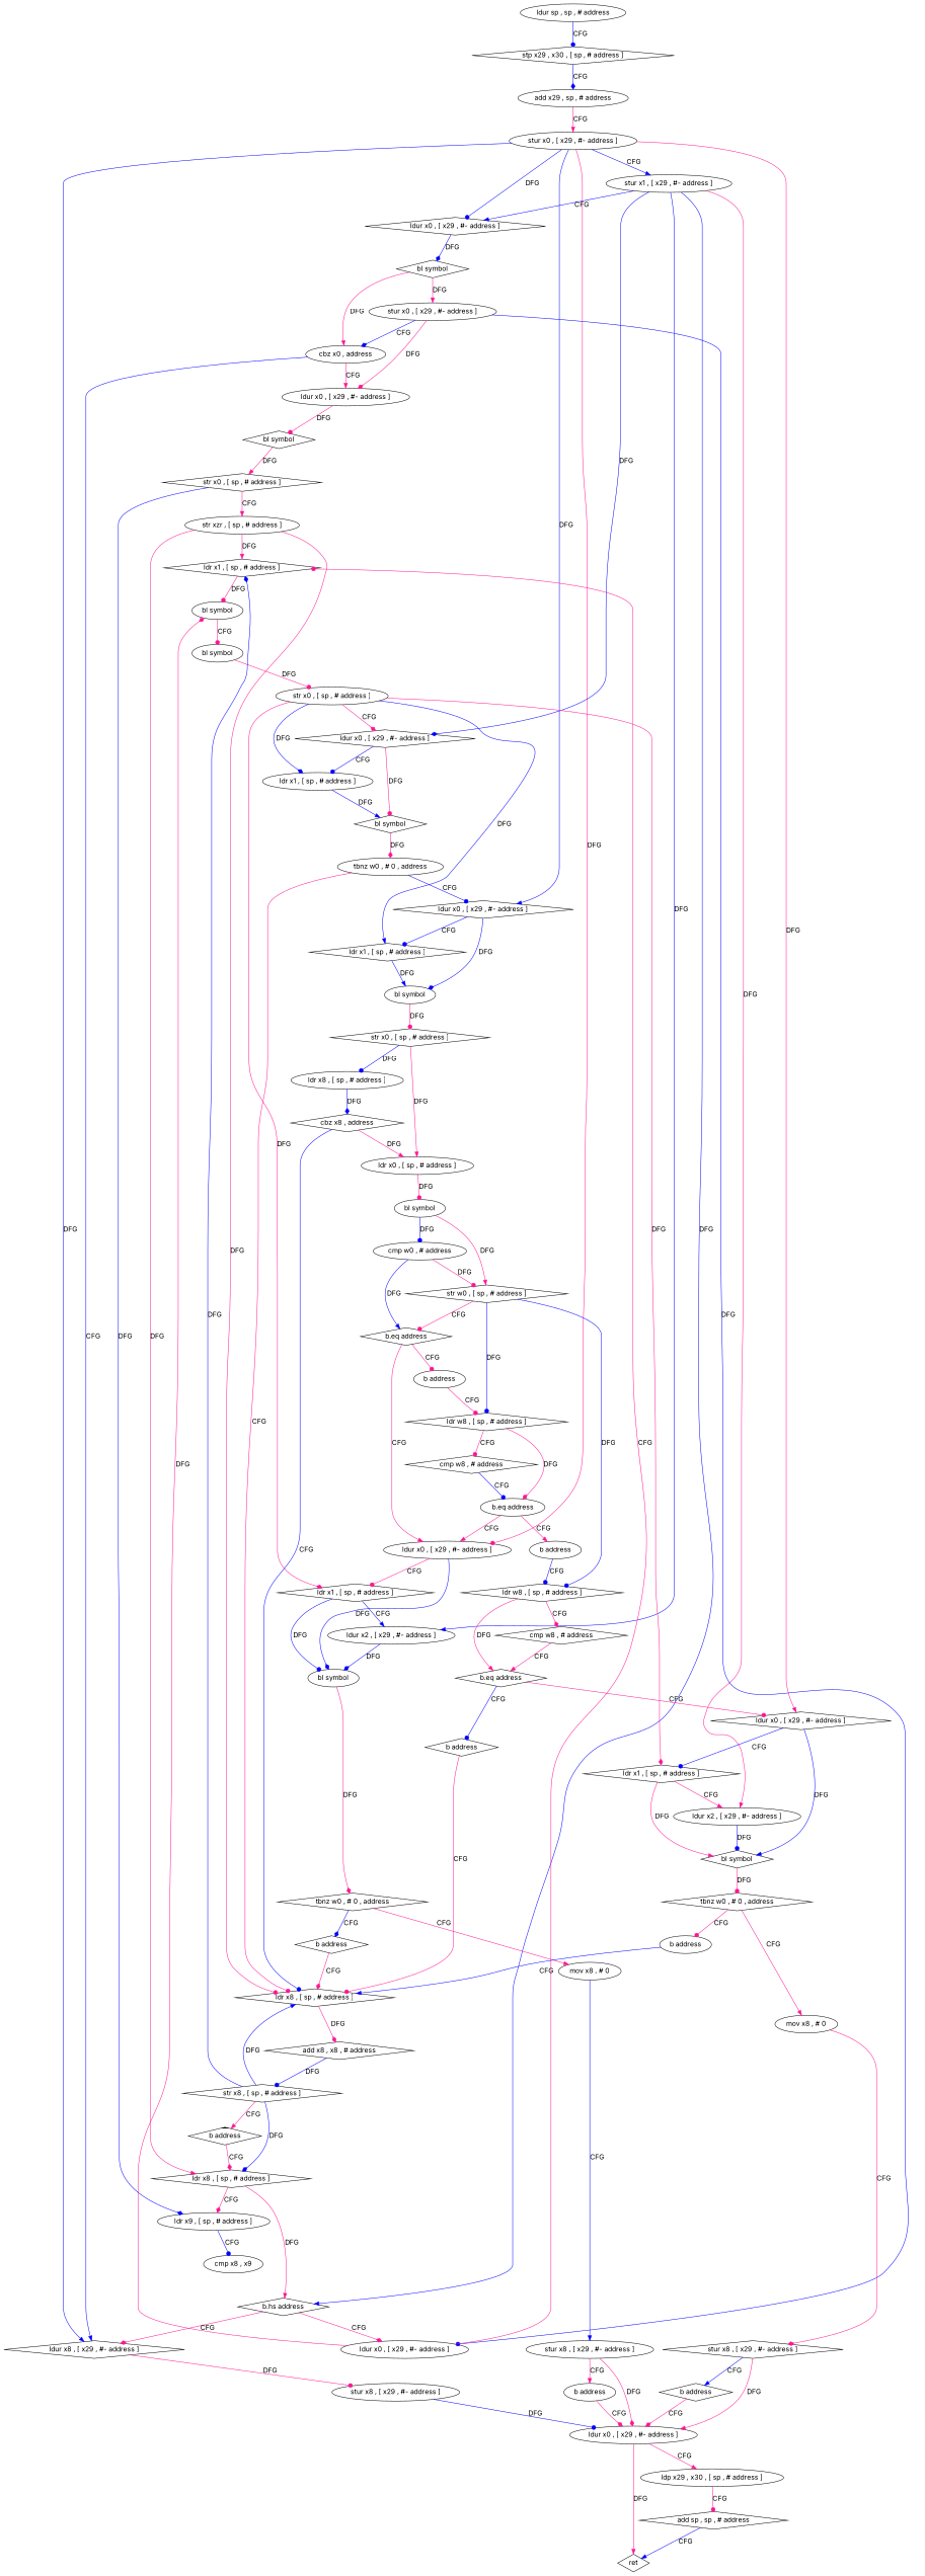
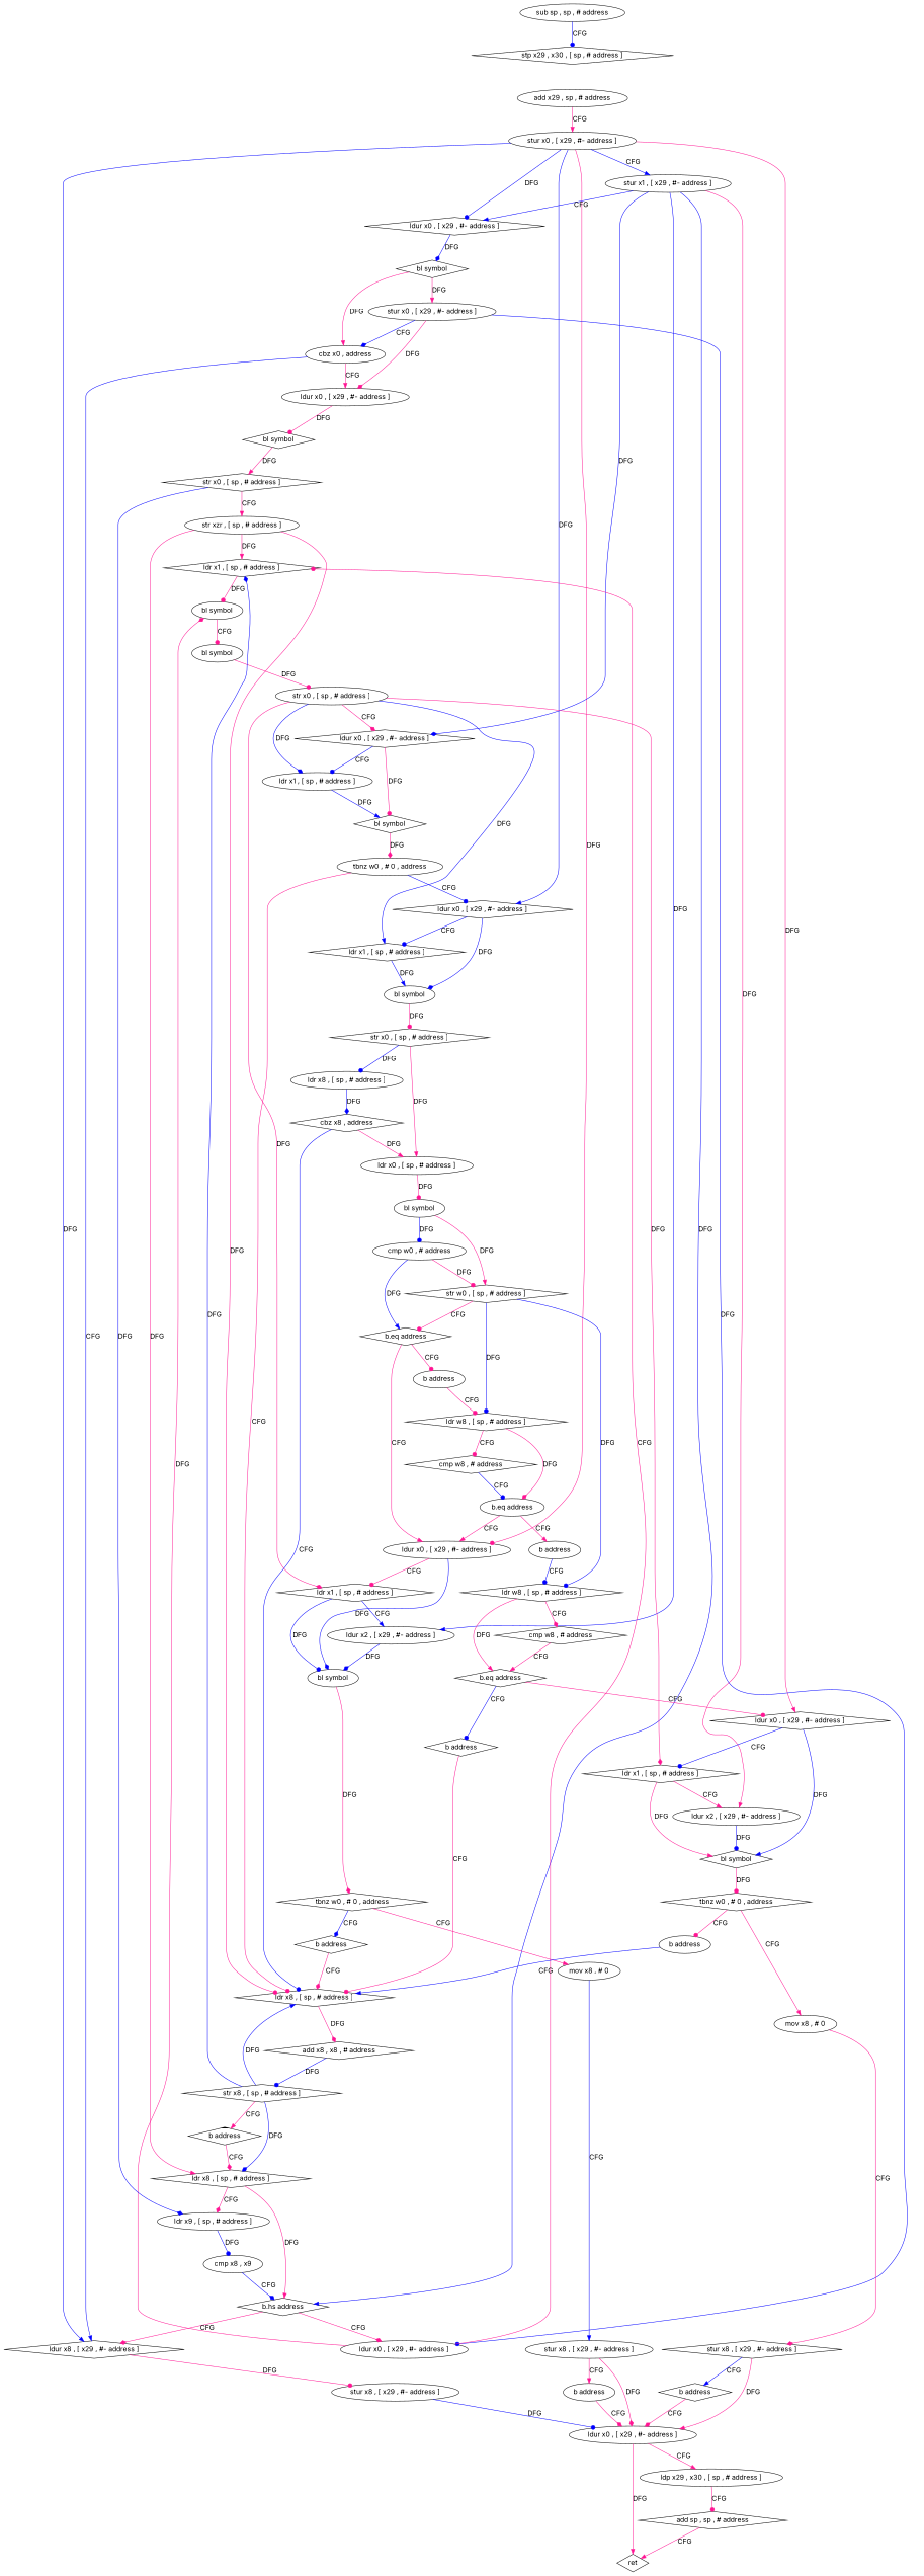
  digraph {
    fontname=Inter
    node [fontname=Inter shape=diamond]
    edge [arrowhead=normal color=deeppink fontname=Inter]
-   n1 [label="ldur sp , sp , # address" shape=ellipse]
+   n1 [label="sub sp , sp , # address" shape=ellipse]
    n2 [label="stp x29 , x30 , [ sp , # address ]"]
    n3 [label="add x29 , sp , # address" shape=ellipse]
    n4 [label="stur x0 , [ x29 , #- address ]" shape=ellipse]
    n5 [label="stur x1 , [ x29 , #- address ]" shape=ellipse]
    n6 [label="ldur x0 , [ x29 , #- address ]"]
    n7 [label="ldur x8 , [ x29 , #- address ]"]
    n8 [label="ldur x0 , [ x29 , #- address ]"]
    n9 [label="ldur x0 , [ x29 , #- address ]" shape=ellipse]
    n10 [label="ldur x0 , [ x29 , #- address ]"]
    n11 [label="ldur x0 , [ x29 , #- address ]"]
    n12 [label="ldur x2 , [ x29 , #- address ]" shape=ellipse]
    n13 [label="ldur x2 , [ x29 , #- address ]" shape=ellipse]
    n14 [label="b.hs address"]
    n15 [label="bl symbol"]
    n16 [label="stur x8 , [ x29 , #- address ]" shape=ellipse]
    n17 [label="ldr x1 , [ sp , # address ]"]
    n18 [label="bl symbol" shape=ellipse]
    n19 [label="ldr x1 , [ sp , # address ]"]
    n20 [label="bl symbol" shape=ellipse]
    n21 [label="ldr x1 , [ sp , # address ]"]
    n22 [label="bl symbol"]
    n23 [label="ldr x1 , [ sp , # address ]" shape=ellipse]
    n24 [label="bl symbol"]
    n25 [label="stur x0 , [ x29 , #- address ]" shape=ellipse]
    n26 [label="cbz x0 , address" shape=ellipse]
    n27 [label="ldur x0 , [ x29 , #- address ]" shape=ellipse]
    n28 [label="ldur x0 , [ x29 , #- address ]" shape=ellipse]
    n29 [label="bl symbol"]
    n30 [label="ldr x1 , [ sp , # address ]"]
    n31 [label="bl symbol" shape=ellipse]
    n32 [label="ldur x0 , [ x29 , #- address ]" shape=ellipse]
    n33 [label="str x0 , [ sp , # address ]"]
    n34 [label="ldp x29 , x30 , [ sp , # address ]" shape=ellipse]
    n35 [label=ret]
    n36 [label="add sp , sp , # address"]
    n37 [label="str xzr , [ sp , # address ]" shape=ellipse]
    n38 [label="ldr x9 , [ sp , # address ]" shape=ellipse]
    n39 [label="ldr x8 , [ sp , # address ]"]
    n40 [label="ldr x8 , [ sp , # address ]"]
    n41 [label="cmp x8 , x9" shape=ellipse]
    n42 [label="add x8 , x8 , # address"]
    n43 [label="bl symbol" shape=ellipse]
    n44 [label="str x0 , [ sp , # address ]" shape=ellipse]
    n45 [label="tbnz w0 , # 0 , address" shape=ellipse]
    n46 [label="str x8 , [ sp , # address ]"]
    n47 [label="str x0 , [ sp , # address ]"]
    n48 [label="b address"]
    n49 [label="ldr x8 , [ sp , # address ]" shape=ellipse]
    n50 [label="ldr x0 , [ sp , # address ]" shape=ellipse]
    n51 [label="cbz x8 , address"]
    n52 [label="bl symbol" shape=ellipse]
    n53 [label="cmp w0 , # address" shape=ellipse]
    n54 [label="str w0 , [ sp , # address ]"]
    n55 [label="b.eq address"]
    n56 [label="ldr w8 , [ sp , # address ]"]
    n57 [label="ldr w8 , [ sp , # address ]"]
    n58 [label="b address" shape=ellipse]
    n59 [label="cmp w8 , # address"]
    n60 [label="b.eq address" shape=ellipse]
    n61 [label="cmp w8 , # address"]
    n62 [label="b.eq address"]
    n63 [label="tbnz w0 , # 0 , address"]
    n64 [label="b address"]
    n65 [label="mov x8 , # 0" shape=ellipse]
    n66 [label="stur x8 , [ x29 , #- address ]" shape=ellipse]
    n67 [label="b address" shape=ellipse]
    n68 [label="b address" shape=ellipse]
    n69 [label="b address"]
    n70 [label="tbnz w0 , # 0 , address"]
    n71 [label="b address" shape=ellipse]
    n72 [label="mov x8 , # 0" shape=ellipse]
    n73 [label="stur x8 , [ x29 , #- address ]"]
    n74 [label="b address"]
    n1 -> n2 [arrowhead=dot color=blue label=CFG]
-   n2 -> n3 [arrowhead=diamond color=blue label=CFG]
    n3 -> n4 [label=CFG]
    n4 -> n5 [color=blue label=CFG]
    n4 -> n6 [arrowhead=dot color=blue label=DFG]
    n4 -> n7 [color=blue label=DFG]
    n4 -> n8 [color=blue label=DFG]
    n4 -> n9 [arrowhead=dot label=DFG]
    n4 -> n10 [label=DFG]
    n5 -> n6 [color=blue label=CFG]
    n5 -> n11 [arrowhead=diamond color=blue label=DFG]
    n5 -> n12 [color=blue label=DFG]
    n5 -> n13 [label=DFG]
    n5 -> n14 [color=blue label=DFG]
    n6 -> n15 [arrowhead=diamond color=blue label=DFG]
    n7 -> n16 [arrowhead=dot label=DFG]
    n8 -> n17 [arrowhead=dot color=blue label=CFG]
    n8 -> n18 [arrowhead=diamond color=blue label=DFG]
    n9 -> n19 [arrowhead=dot label=CFG]
    n9 -> n20 [arrowhead=diamond color=blue label=DFG]
    n10 -> n21 [arrowhead=dot color=blue label=CFG]
    n10 -> n22 [color=blue label=DFG]
    n11 -> n23 [arrowhead=dot color=blue label=CFG]
    n11 -> n24 [arrowhead=dot label=DFG]
    n12 -> n20 [arrowhead=diamond color=blue label=DFG]
    n13 -> n22 [arrowhead=dot color=blue label=DFG]
    n14 -> n7 [arrowhead=diamond label=CFG]
    n14 -> n28 [arrowhead=diamond label=CFG]
    n15 -> n25 [label=DFG]
    n15 -> n26 [label=DFG]
    n16 -> n32 [arrowhead=dot color=blue label=DFG]
    n17 -> n18 [color=blue label=DFG]
    n18 -> n47 [arrowhead=dot label=DFG]
    n19 -> n12 [color=blue label=CFG]
    n19 -> n20 [arrowhead=dot color=blue label=DFG]
    n20 -> n63 [arrowhead=diamond label=DFG]
    n21 -> n13 [label=CFG]
    n21 -> n22 [label=DFG]
    n22 -> n70 [arrowhead=dot label=DFG]
    n23 -> n24 [color=blue label=DFG]
    n24 -> n45 [arrowhead=diamond label=DFG]
    n25 -> n26 [arrowhead=diamond color=blue label=CFG]
    n25 -> n27 [arrowhead=diamond label=DFG]
    n25 -> n28 [arrowhead=dot color=blue label=DFG]
    n26 -> n7 [color=blue label=CFG]
    n26 -> n27 [label=CFG]
    n27 -> n29 [arrowhead=dot label=DFG]
    n28 -> n30 [arrowhead=dot label=CFG]
    n28 -> n31 [arrowhead=diamond label=DFG]
    n29 -> n33 [label=DFG]
    n30 -> n31 [arrowhead=dot label=DFG]
    n31 -> n43 [arrowhead=dot label=CFG]
    n32 -> n34 [label=CFG]
    n32 -> n35 [label=DFG]
    n33 -> n37 [label=CFG]
    n33 -> n38 [arrowhead=diamond color=blue label=DFG]
    n34 -> n36 [arrowhead=dot label=CFG]
-   n36 -> n35 [color=blue label=CFG]
+   n36 -> n35 [label=CFG]
    n37 -> n30 [label=DFG]
    n37 -> n39 [label=DFG]
    n37 -> n40 [arrowhead=dot label=DFG]
-   n38 -> n41 [arrowhead=dot color=blue label=CFG]
+   n38 -> n41 [arrowhead=dot color=blue label=DFG]
    n39 -> n14 [label=DFG]
    n39 -> n38 [arrowhead=diamond label=CFG]
    n40 -> n42 [arrowhead=diamond label=DFG]
+   n41 -> n14 [arrowhead=diamond color=blue label=CFG]
    n42 -> n46 [arrowhead=dot color=blue label=DFG]
    n43 -> n44 [arrowhead=dot label=DFG]
    n44 -> n11 [arrowhead=diamond label=CFG]
    n44 -> n17 [color=blue label=DFG]
    n44 -> n19 [arrowhead=diamond label=DFG]
    n44 -> n21 [arrowhead=diamond label=DFG]
    n44 -> n23 [arrowhead=diamond color=blue label=DFG]
    n45 -> n8 [arrowhead=dot color=blue label=CFG]
    n45 -> n40 [arrowhead=dot label=CFG]
    n46 -> n30 [arrowhead=diamond color=blue label=DFG]
    n46 -> n39 [arrowhead=diamond color=blue label=DFG]
    n46 -> n40 [color=blue label=DFG]
    n46 -> n48 [label=CFG]
    n47 -> n49 [arrowhead=dot color=blue label=DFG]
    n47 -> n50 [label=DFG]
    n48 -> n39 [arrowhead=diamond label=CFG]
    n49 -> n51 [arrowhead=diamond color=blue label=DFG]
    n50 -> n52 [arrowhead=dot label=DFG]
    n51 -> n40 [arrowhead=dot color=blue label=CFG]
    n51 -> n50 [label=DFG]
    n52 -> n53 [arrowhead=dot color=blue label=DFG]
    n52 -> n54 [label=DFG]
    n53 -> n54 [arrowhead=dot label=DFG]
    n53 -> n55 [color=blue label=DFG]
    n54 -> n55 [arrowhead=dot label=CFG]
    n54 -> n56 [arrowhead=dot color=blue label=DFG]
    n54 -> n57 [arrowhead=dot color=blue label=DFG]
    n55 -> n9 [label=CFG]
    n55 -> n58 [arrowhead=dot label=CFG]
    n56 -> n59 [arrowhead=dot label=CFG]
    n56 -> n60 [arrowhead=diamond label=DFG]
    n57 -> n61 [arrowhead=diamond label=CFG]
    n57 -> n62 [label=DFG]
    n58 -> n56 [arrowhead=dot label=CFG]
    n59 -> n60 [arrowhead=dot color=blue label=CFG]
    n60 -> n9 [label=CFG]
    n60 -> n68 [label=CFG]
    n61 -> n62 [label=CFG]
    n62 -> n10 [arrowhead=dot label=CFG]
    n62 -> n69 [arrowhead=dot color=blue label=CFG]
    n63 -> n64 [arrowhead=diamond color=blue label=CFG]
    n63 -> n65 [label=CFG]
    n64 -> n40 [arrowhead=diamond label=CFG]
    n65 -> n66 [color=blue label=CFG]
    n66 -> n32 [arrowhead=diamond label=DFG]
    n66 -> n67 [label=CFG]
    n67 -> n32 [arrowhead=diamond label=CFG]
    n68 -> n57 [arrowhead=dot color=blue label=CFG]
    n69 -> n40 [arrowhead=dot label=CFG]
    n70 -> n71 [arrowhead=dot label=CFG]
    n70 -> n72 [label=CFG]
    n71 -> n40 [color=blue label=CFG]
    n72 -> n73 [arrowhead=diamond label=CFG]
    n73 -> n32 [label=DFG]
    n73 -> n74 [color=blue label=CFG]
    n74 -> n32 [arrowhead=diamond label=CFG]
  }
